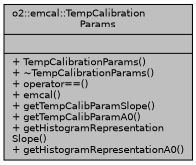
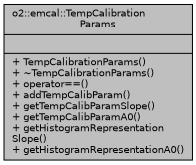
  digraph {
-   n1 [color=black fillcolor=grey75 fontcolor=black fontname=Helvetica fontsize=10 height=0.2 label="{o2::emcal::TempCalibration\lParams\n||+ TempCalibrationParams()\l+ ~TempCalibrationParams()\l+ operator==()\l+ emcal()\l+ getTempCalibParamSlope()\l+ getTempCalibParamA0()\l+ getHistogramRepresentation\lSlope()\l+ getHistogramRepresentationA0()\l}" shape=record style=filled width=0.4]
+   n1 [color=black fillcolor=grey75 fontcolor=black fontname=Helvetica fontsize=10 height=0.2 label="{o2::emcal::TempCalibration\lParams\n||+ TempCalibrationParams()\l+ ~TempCalibrationParams()\l+ operator==()\l+ addTempCalibParam()\l+ getTempCalibParamSlope()\l+ getTempCalibParamA0()\l+ getHistogramRepresentation\lSlope()\l+ getHistogramRepresentationA0()\l}" shape=record style=filled width=0.4]
  }
